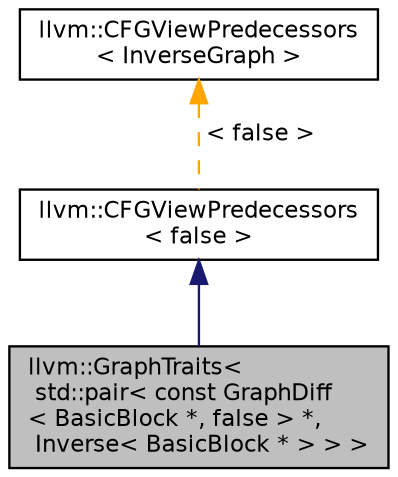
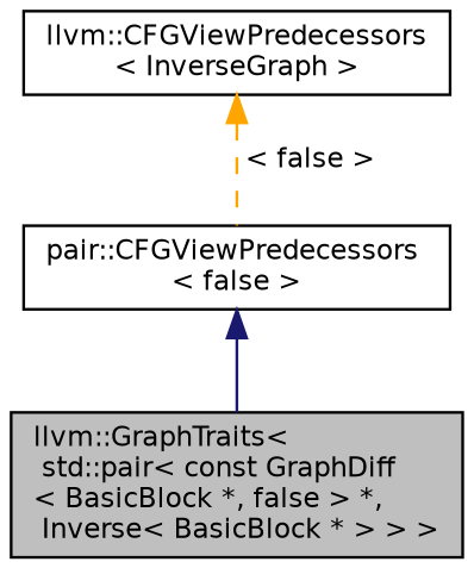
  digraph {
    node [color=black fontname=Helvetica fontsize=10 shape=box]
    edge [dir=back fontname=Helvetica fontsize=10 labelfontname=Helvetica labelfontsize=10]
    n1 [fillcolor=grey75 fontcolor=black height=0.2 label="llvm::GraphTraits\<\l std::pair\< const GraphDiff\l\< BasicBlock *, false \> *,\l Inverse\< BasicBlock * \> \> \>" style=filled width=0.4]
-   n2 [height=0.2 label="llvm::CFGViewPredecessors\l\< false \>" width=0.4]
+   n2 [height=0.2 label="pair::CFGViewPredecessors\l\< false \>" width=0.4]
    n3 [height=0.2 label="llvm::CFGViewPredecessors\l\< InverseGraph \>" width=0.4]
    n2 -> n1 [color=midnightblue style=solid]
    n3 -> n2 [color=orange label=" \< false \>" style=dashed]
  }
